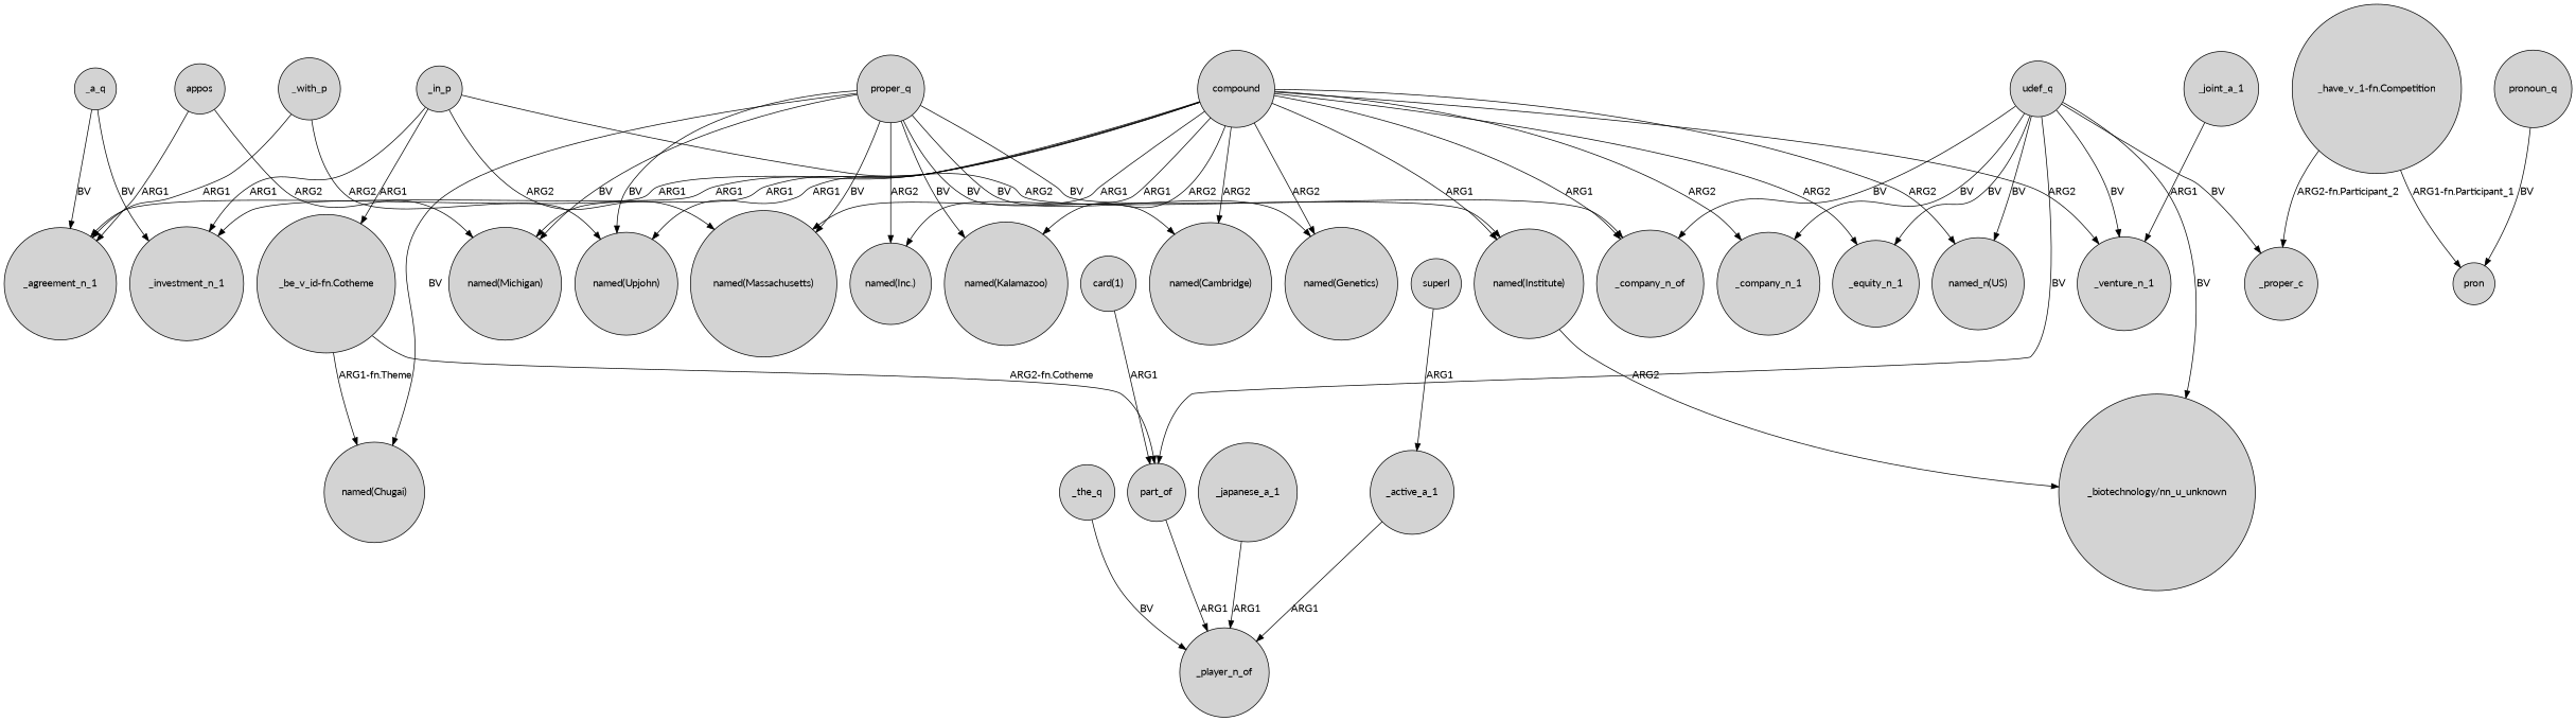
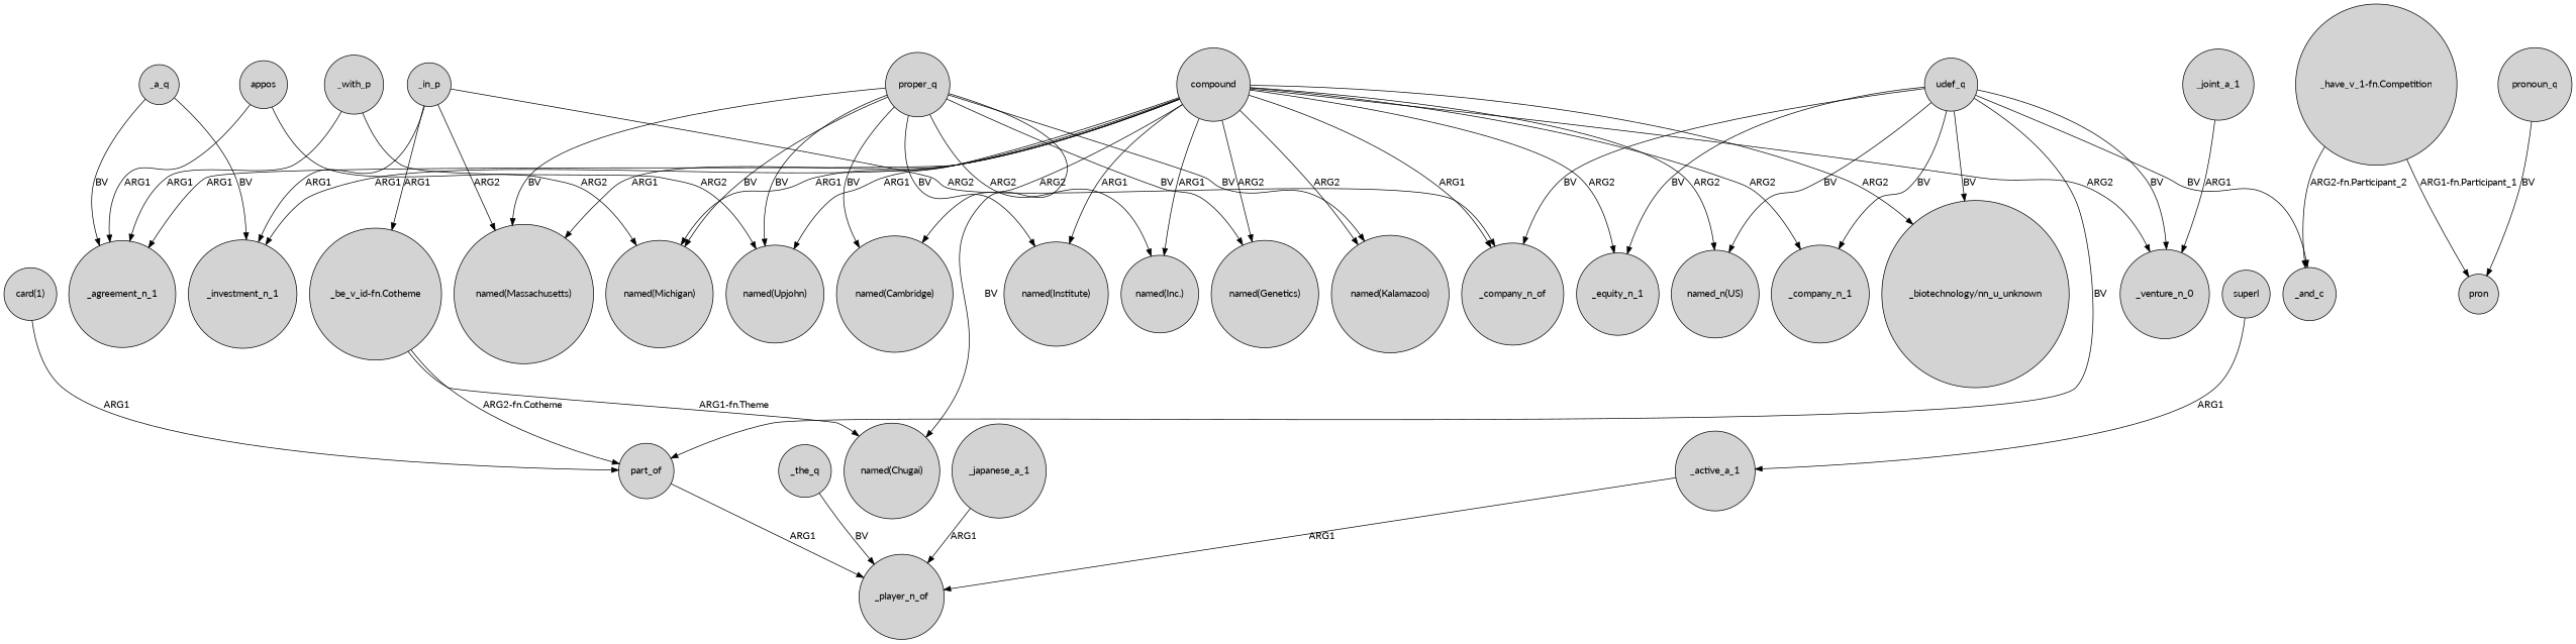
  digraph {
    fontname=Lato
    node [fontname=Lato shape=circle style=filled]
    edge [fontname=Lato]
    _in_p
    _company_n_of
    "_be_v_id-fn.Cotheme"
    _investment_n_1
    "named(Massachusetts)"
    part_of
    "named(Chugai)"
    _player_n_of
    proper_q
    "named(Michigan)"
    "named(Institute)"
    "named(Cambridge)"
    "named(Upjohn)"
    "named(Inc.)"
    "named(Genetics)"
    "named(Kalamazoo)"
    _joint_a_1
-   _venture_n_1
+   _venture_n_1 [label=_venture_n_0]
    udef_q
    _company_n_1
    "_biotechnology/nn_u_unknown"
    _equity_n_1
-   _and_c [label=_proper_c]
+   _and_c
    "named_n(US)"
    compound
    _agreement_n_1
    _the_q
    appos
    "_have_v_1-fn.Competition"
    pron
    _with_p
    "card(1)"
    pronoun_q
    superl
    _active_a_1
    _japanese_a_1
    _a_q
    _in_p -> _company_n_of [label=ARG2]
    _in_p -> "_be_v_id-fn.Cotheme" [label=ARG1]
    _in_p -> _investment_n_1 [label=ARG1]
    _in_p -> "named(Massachusetts)" [label=ARG2]
    "_be_v_id-fn.Cotheme" -> part_of [label="ARG2-fn.Cotheme"]
    "_be_v_id-fn.Cotheme" -> "named(Chugai)" [label="ARG1-fn.Theme"]
    part_of -> _player_n_of [label=ARG1]
    proper_q -> "named(Massachusetts)" [label=BV]
    proper_q -> "named(Chugai)" [label=BV]
    proper_q -> "named(Michigan)" [label=BV]
    proper_q -> "named(Institute)" [label=BV]
    proper_q -> "named(Cambridge)" [label=BV]
    proper_q -> "named(Upjohn)" [label=BV]
    proper_q -> "named(Inc.)" [label=ARG2]
    proper_q -> "named(Genetics)" [label=BV]
    proper_q -> "named(Kalamazoo)" [label=BV]
    _joint_a_1 -> _venture_n_1 [label=ARG1]
    udef_q -> _company_n_of [label=BV]
    udef_q -> part_of [label=BV]
    udef_q -> _venture_n_1 [label=BV]
    udef_q -> _company_n_1 [label=BV]
    udef_q -> "_biotechnology/nn_u_unknown" [label=BV]
    udef_q -> _equity_n_1 [label=BV]
    udef_q -> _and_c [label=BV]
    udef_q -> "named_n(US)" [label=BV]
    compound -> _company_n_of [label=ARG1]
    compound -> _investment_n_1 [label=ARG1]
    compound -> "named(Massachusetts)" [label=ARG1]
    compound -> "named(Michigan)" [label=ARG1]
    compound -> "named(Institute)" [label=ARG1]
    compound -> "named(Cambridge)" [label=ARG2]
    compound -> "named(Upjohn)" [label=ARG1]
    compound -> "named(Inc.)" [label=ARG1]
    compound -> "named(Genetics)" [label=ARG2]
    compound -> "named(Kalamazoo)" [label=ARG2]
    compound -> _venture_n_1 [label=ARG2]
    compound -> _company_n_1 [label=ARG2]
-   "named(Institute)" -> "_biotechnology/nn_u_unknown" [label=ARG2]
+   compound -> "_biotechnology/nn_u_unknown" [label=ARG2]
    compound -> _equity_n_1 [label=ARG2]
    compound -> "named_n(US)" [label=ARG2]
    compound -> _agreement_n_1 [label=ARG1]
    _the_q -> _player_n_of [label=BV]
    appos -> "named(Michigan)" [label=ARG2]
    appos -> _agreement_n_1 [label=ARG1]
    "_have_v_1-fn.Competition" -> _and_c [label="ARG2-fn.Participant_2"]
    "_have_v_1-fn.Competition" -> pron [label="ARG1-fn.Participant_1"]
    _with_p -> "named(Upjohn)" [label=ARG2]
    _with_p -> _agreement_n_1 [label=ARG1]
    "card(1)" -> part_of [label=ARG1]
    pronoun_q -> pron [label=BV]
    superl -> _active_a_1 [label=ARG1]
    _active_a_1 -> _player_n_of [label=ARG1]
    _japanese_a_1 -> _player_n_of [label=ARG1]
    _a_q -> _investment_n_1 [label=BV]
    _a_q -> _agreement_n_1 [label=BV]
  }
